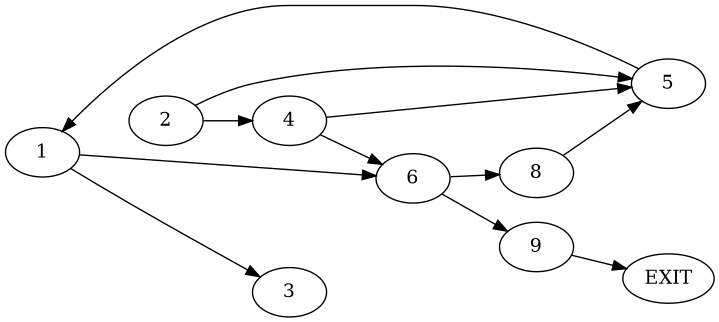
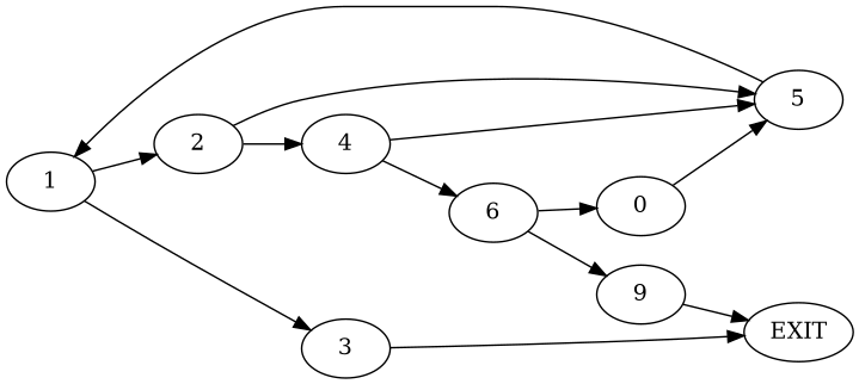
  digraph {
    rankdir=LR
    1
    2
    3
    n4 [label=EXIT]
    4
    5
    6
    n8 [label=9]
-   8
-   1 -> 6
+   8 [label=0]
+   1 -> 2
    1 -> 3
    2 -> 4
    2 -> 5
+   3 -> n4
    4 -> 5
    4 -> 6
    5 -> 1
    6 -> n8
    6 -> 8
    n8 -> n4
    8 -> 5
  }
